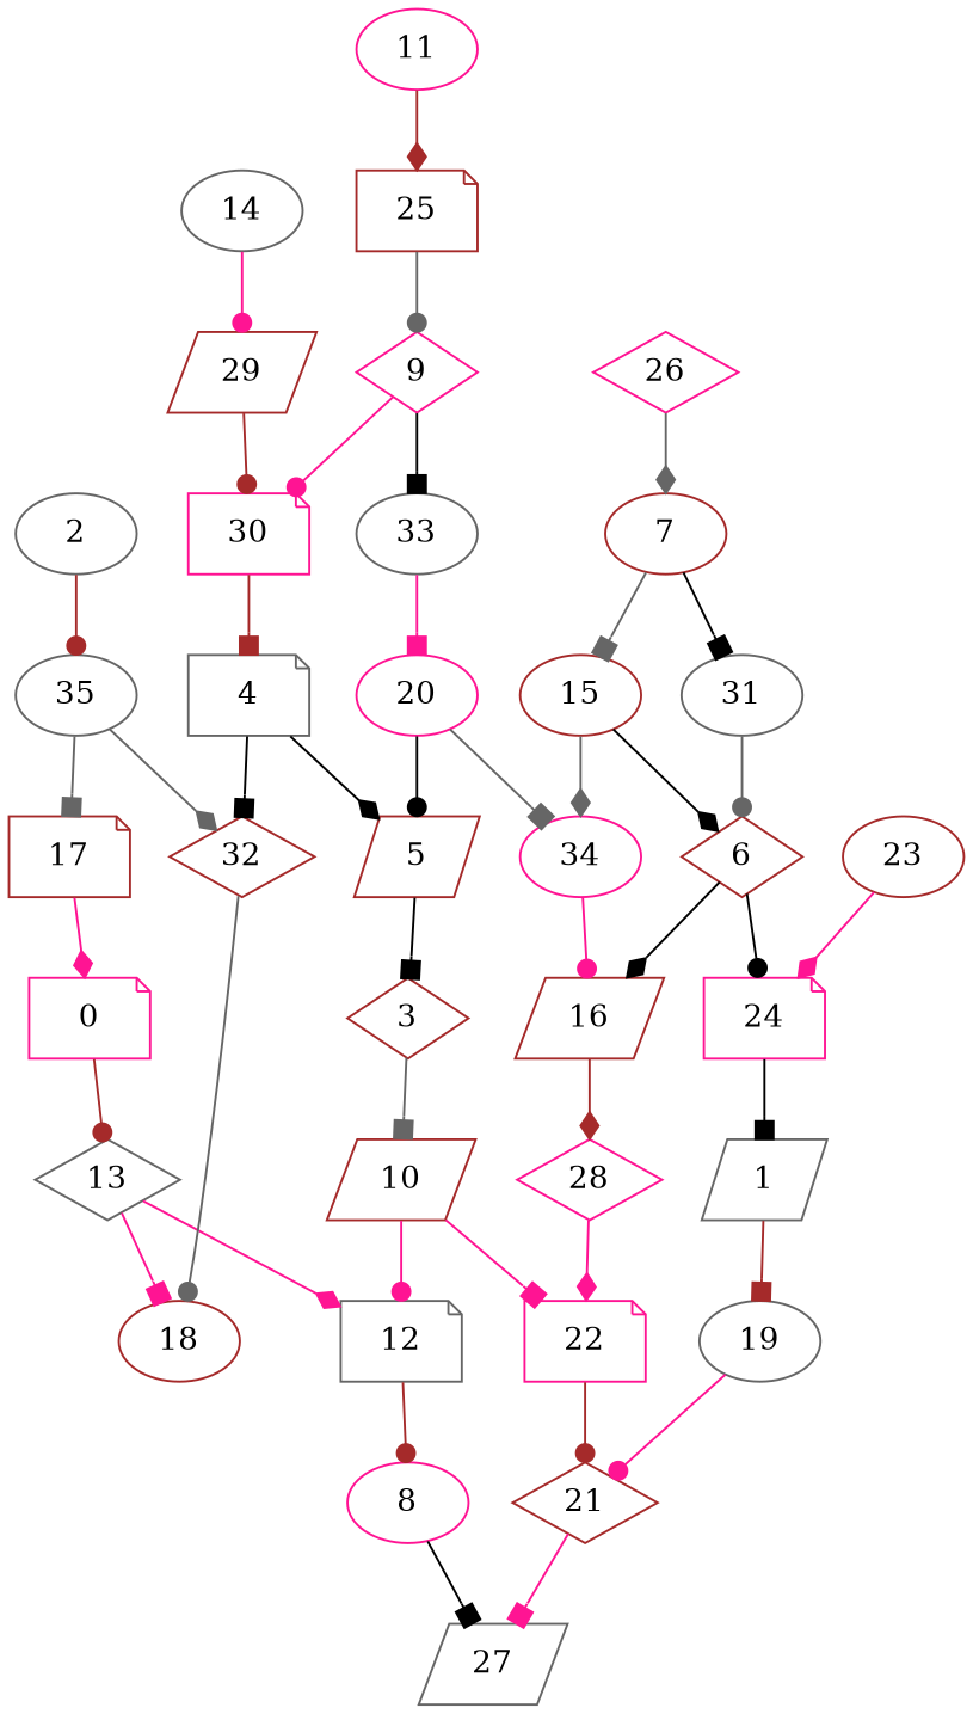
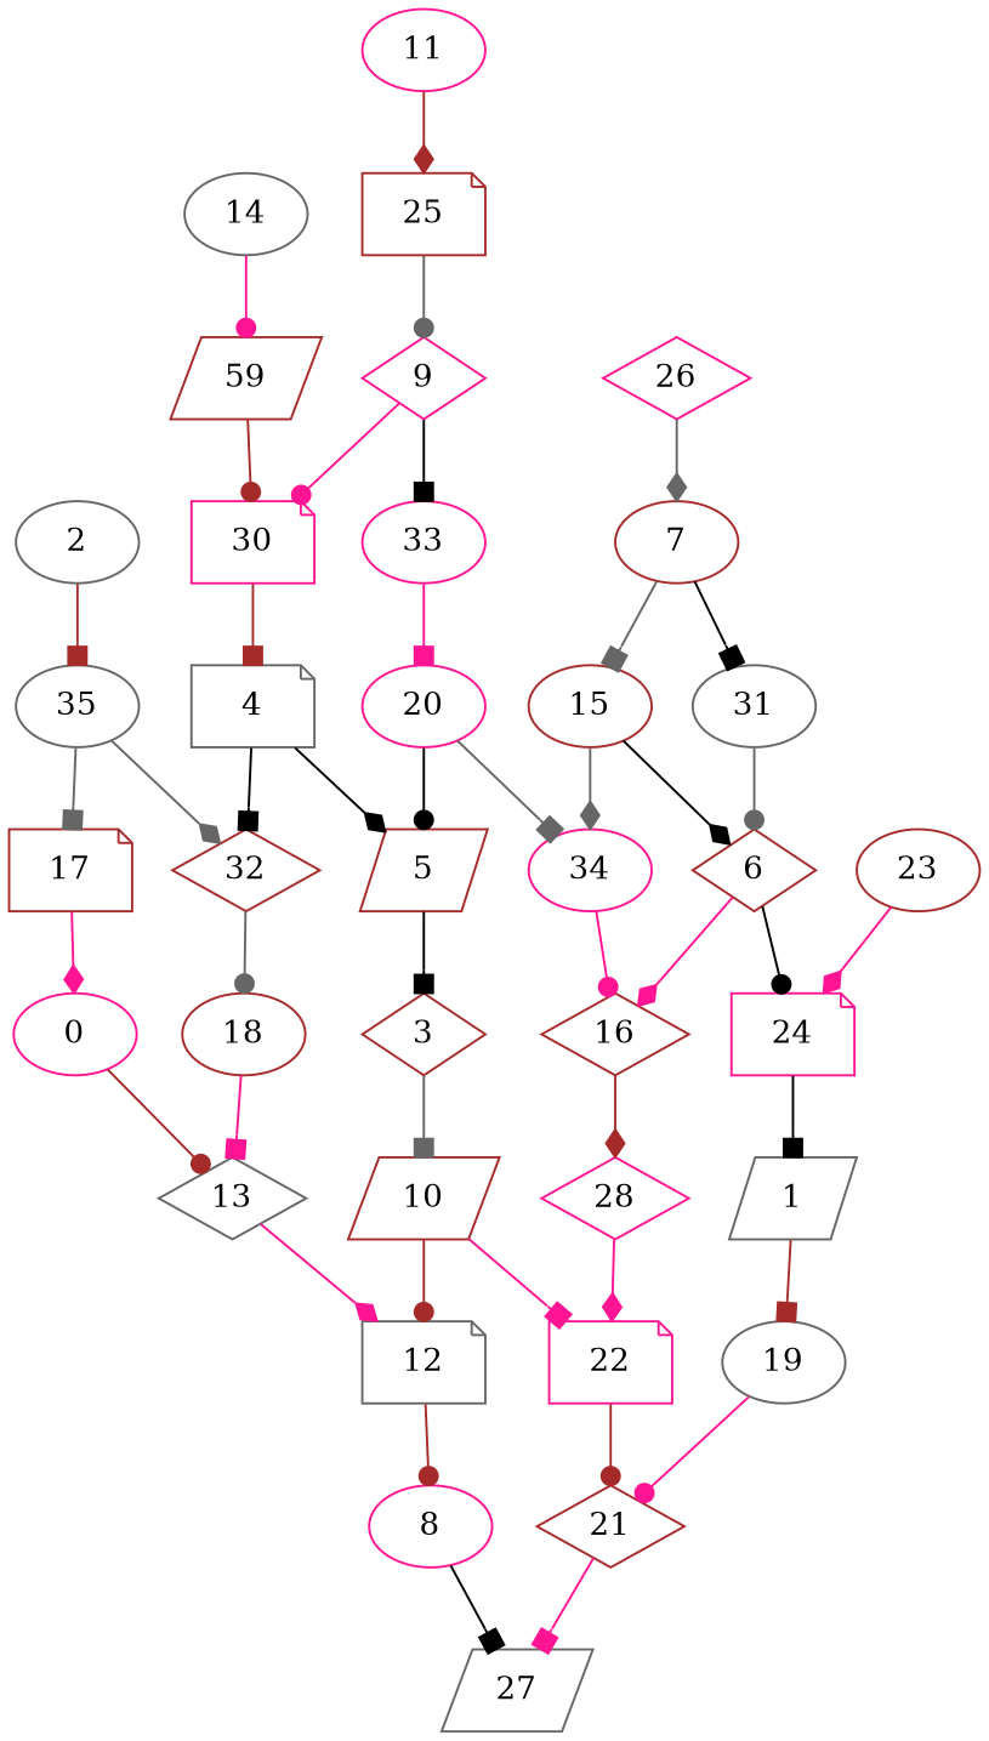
  strict digraph {
    node [color=brown shape=ellipse]
    edge [arrowhead=box color=deeppink]
-   0 [color=deeppink shape=note]
+   0 [color=deeppink]
    13 [color=gray40 shape=diamond]
    12 [color=gray40 shape=note]
    8 [color=deeppink]
    17 [shape=note]
    1 [color=gray40 shape=parallelogram]
    19 [color=gray40]
    21 [shape=diamond]
    27 [color=gray40 shape=parallelogram]
    24 [color=deeppink shape=note]
    3 [shape=diamond]
    10 [shape=parallelogram]
    22 [color=deeppink shape=note]
    5 [shape=parallelogram]
    4 [color=gray40 shape=note]
    32 [shape=diamond]
    18
    30 [color=deeppink shape=note]
    20 [color=deeppink]
    34 [color=deeppink]
-   16 [shape=parallelogram]
+   16 [shape=diamond]
    28 [color=deeppink shape=diamond]
    6 [shape=diamond]
    15
    31 [color=gray40]
    7
    26 [color=deeppink shape=diamond]
    9 [color=deeppink shape=diamond]
-   33 [color=gray40]
+   33 [color=deeppink]
    25 [shape=note]
    35 [color=gray40]
    23
    11 [color=deeppink]
-   29 [shape=parallelogram]
+   29 [shape=parallelogram label=59]
    14 [color=gray40]
    2 [color=gray40]
    0 -> 13 [arrowhead=dot color=brown]
    13 -> 12 [arrowhead=diamond]
    12 -> 8 [arrowhead=dot color=brown]
    8 -> 27 [color=black]
    17 -> 0 [arrowhead=diamond]
    1 -> 19 [color=brown]
    19 -> 21 [arrowhead=dot]
    21 -> 27
    24 -> 1 [color=black]
    3 -> 10 [color=gray40]
-   10 -> 12 [arrowhead=dot]
+   10 -> 12 [arrowhead=dot color=brown]
    10 -> 22
    22 -> 21 [arrowhead=dot color=brown]
    5 -> 3 [color=black]
    4 -> 5 [arrowhead=diamond color=black]
    4 -> 32 [color=black]
    32 -> 18 [arrowhead=dot color=gray40]
-   13 -> 18
+   18 -> 13
    30 -> 4 [color=brown]
    20 -> 5 [arrowhead=dot color=black]
    20 -> 34 [color=gray40]
    34 -> 16 [arrowhead=dot]
    16 -> 28 [arrowhead=diamond color=brown]
    28 -> 22 [arrowhead=diamond]
    6 -> 24 [arrowhead=dot color=black]
-   6 -> 16 [arrowhead=diamond color=black]
+   6 -> 16 [arrowhead=diamond]
    15 -> 34 [arrowhead=diamond color=gray40]
    15 -> 6 [arrowhead=diamond color=black]
    31 -> 6 [arrowhead=dot color=gray40]
    7 -> 15 [color=gray40]
    7 -> 31 [color=black]
    26 -> 7 [arrowhead=diamond color=gray40]
    9 -> 30 [arrowhead=dot]
    9 -> 33 [color=black]
    33 -> 20
    25 -> 9 [arrowhead=dot color=gray40]
    35 -> 17 [color=gray40]
    35 -> 32 [arrowhead=diamond color=gray40]
    23 -> 24 [arrowhead=diamond]
    11 -> 25 [arrowhead=diamond color=brown]
    29 -> 30 [arrowhead=dot color=brown]
    14 -> 29 [arrowhead=dot]
-   2 -> 35 [arrowhead=dot color=brown]
+   2 -> 35 [color=brown]
  }
